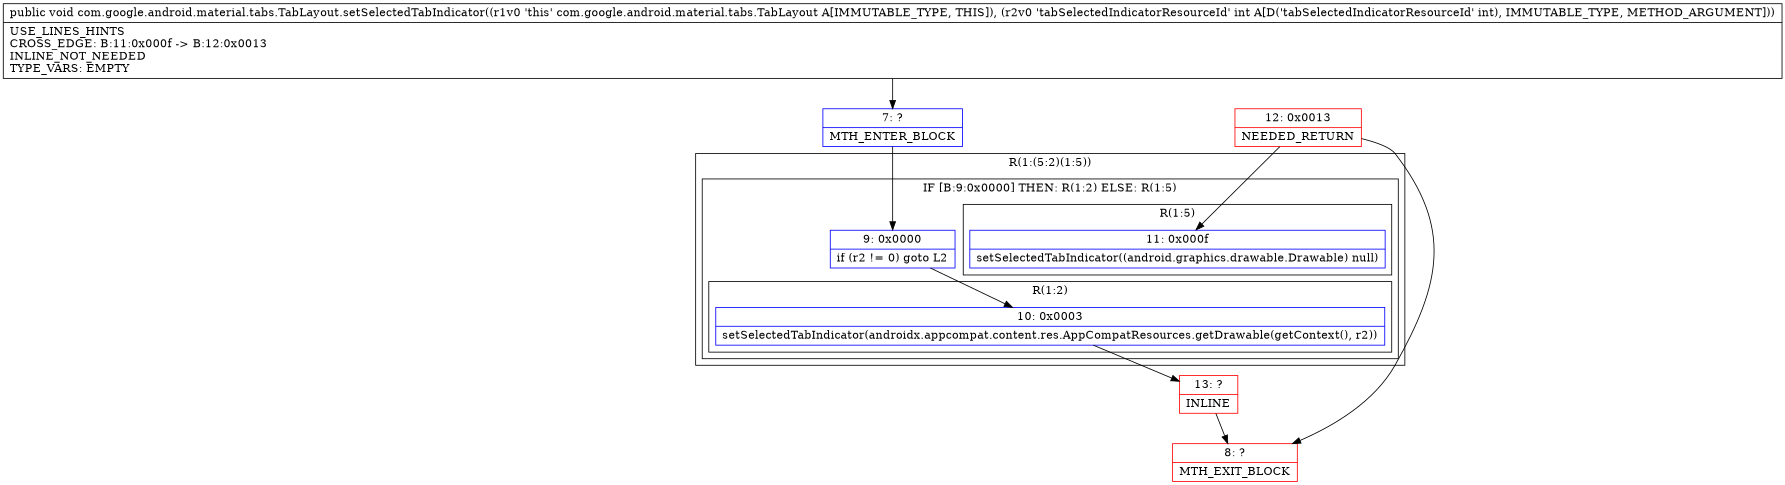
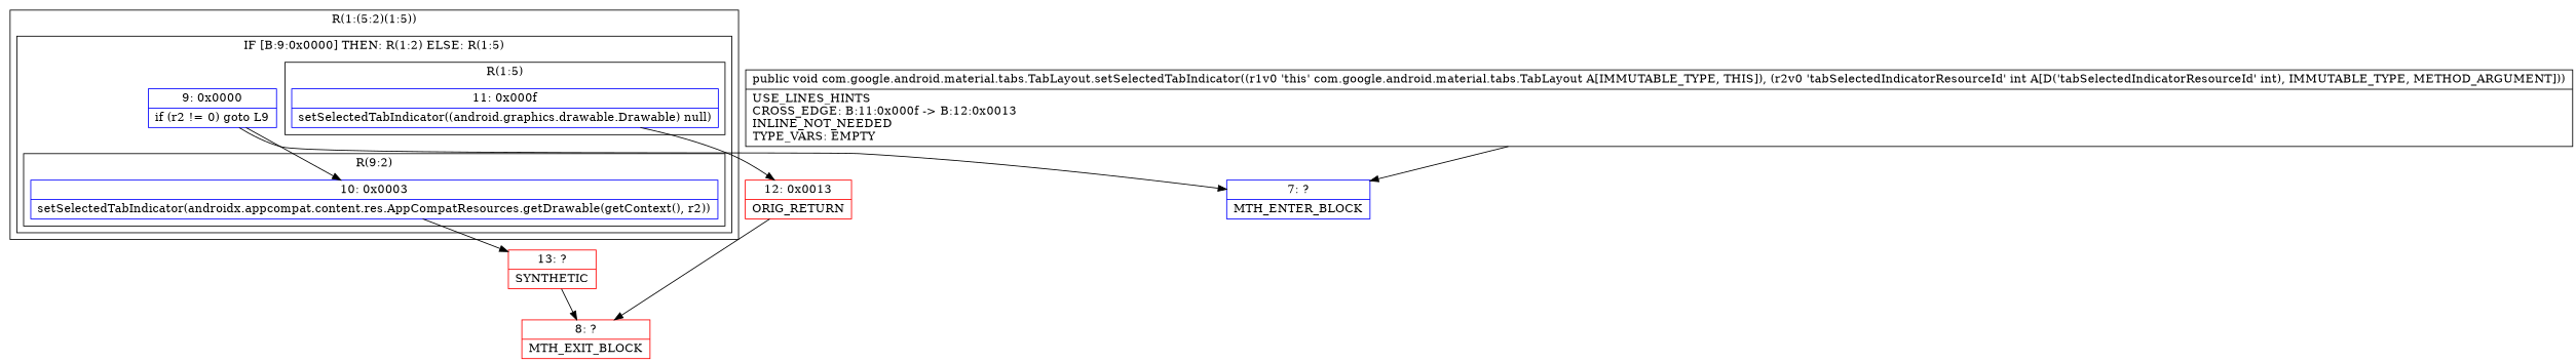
  digraph {
    node [color=blue shape=record]
    n1 [label="{10\:\ 0x0003|setSelectedTabIndicator(androidx.appcompat.content.res.AppCompatResources.getDrawable(getContext(), r2))\l}"]
    n2 [label="{11\:\ 0x000f|setSelectedTabIndicator((android.graphics.drawable.Drawable) null)\l}"]
-   n3 [label="{9\:\ 0x0000|if (r2 != 0) goto L2\l}"]
-   n4 [color=red label="{13\:\ ?|INLINE\l}"]
-   n5 [color=red label="{12\:\ 0x0013|NEEDED_RETURN\l}"]
+   n3 [label="{9\:\ 0x0000|if (r2 != 0) goto L9\l}"]
+   n4 [color=red label="{13\:\ ?|SYNTHETIC\l}"]
+   n5 [color=red label="{12\:\ 0x0013|ORIG_RETURN\l}"]
    n6 [color=red label="{8\:\ ?|MTH_EXIT_BLOCK\l}"]
    n7 [label="{7\:\ ?|MTH_ENTER_BLOCK\l}"]
    n8 [label="{public void com.google.android.material.tabs.TabLayout.setSelectedTabIndicator((r1v0 'this' com.google.android.material.tabs.TabLayout A[IMMUTABLE_TYPE, THIS]), (r2v0 'tabSelectedIndicatorResourceId' int A[D('tabSelectedIndicatorResourceId' int), IMMUTABLE_TYPE, METHOD_ARGUMENT]))  | USE_LINES_HINTS\lCROSS_EDGE: B:11:0x000f \-\> B:12:0x0013\lINLINE_NOT_NEEDED\lTYPE_VARS: EMPTY\l}" color=""]
    subgraph cluster_1 {
      label="R(1:(5:2)(1:5))"
      subgraph cluster_2 {
        label="IF [B:9:0x0000] THEN: R(1:2) ELSE: R(1:5)"
        n3
        subgraph cluster_3 {
-         label="R(1:2)"
+         label="R(9:2)"
          n1
        }
        subgraph cluster_4 {
          label="R(1:5)"
          n2
        }
      }
    }
    n1 -> n4
-   n5 -> n2
+   n2 -> n5
    n3 -> n1
    n4 -> n6
    n5 -> n6
-   n7 -> n3
+   n3 -> n7
    n8 -> n7
  }
